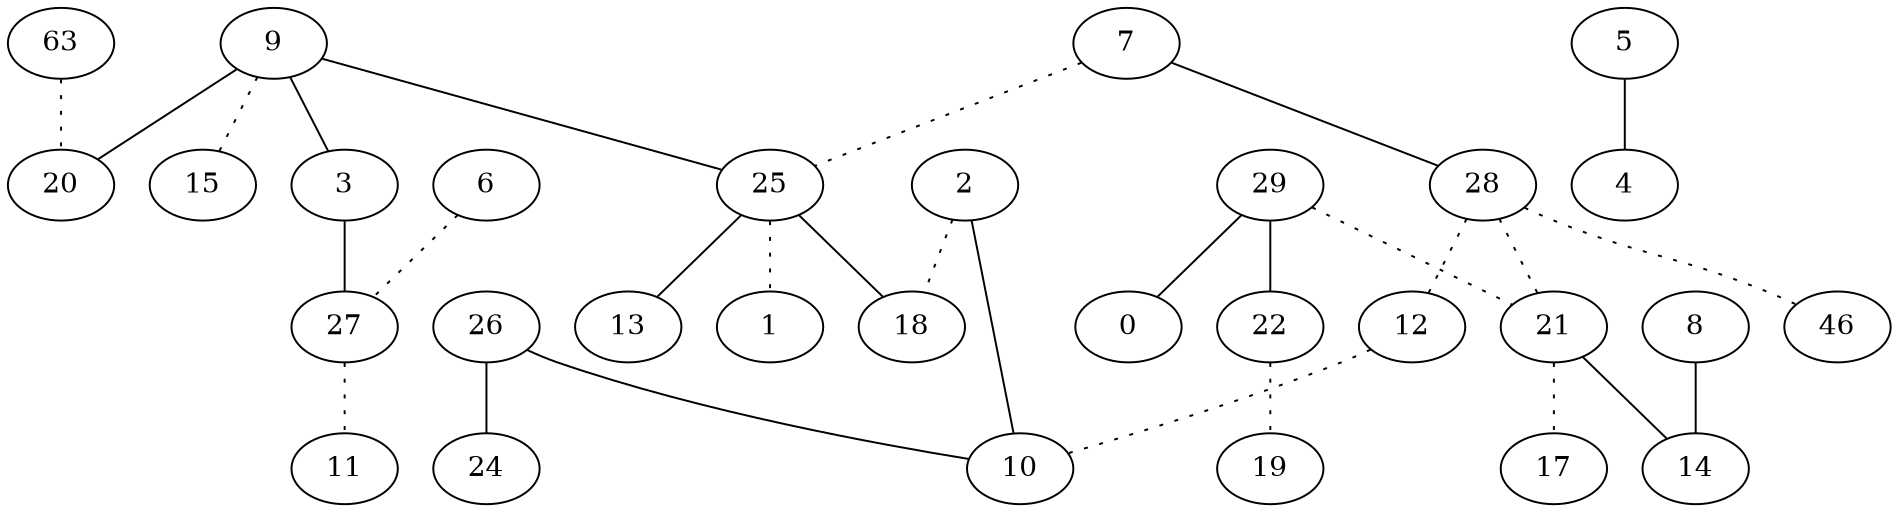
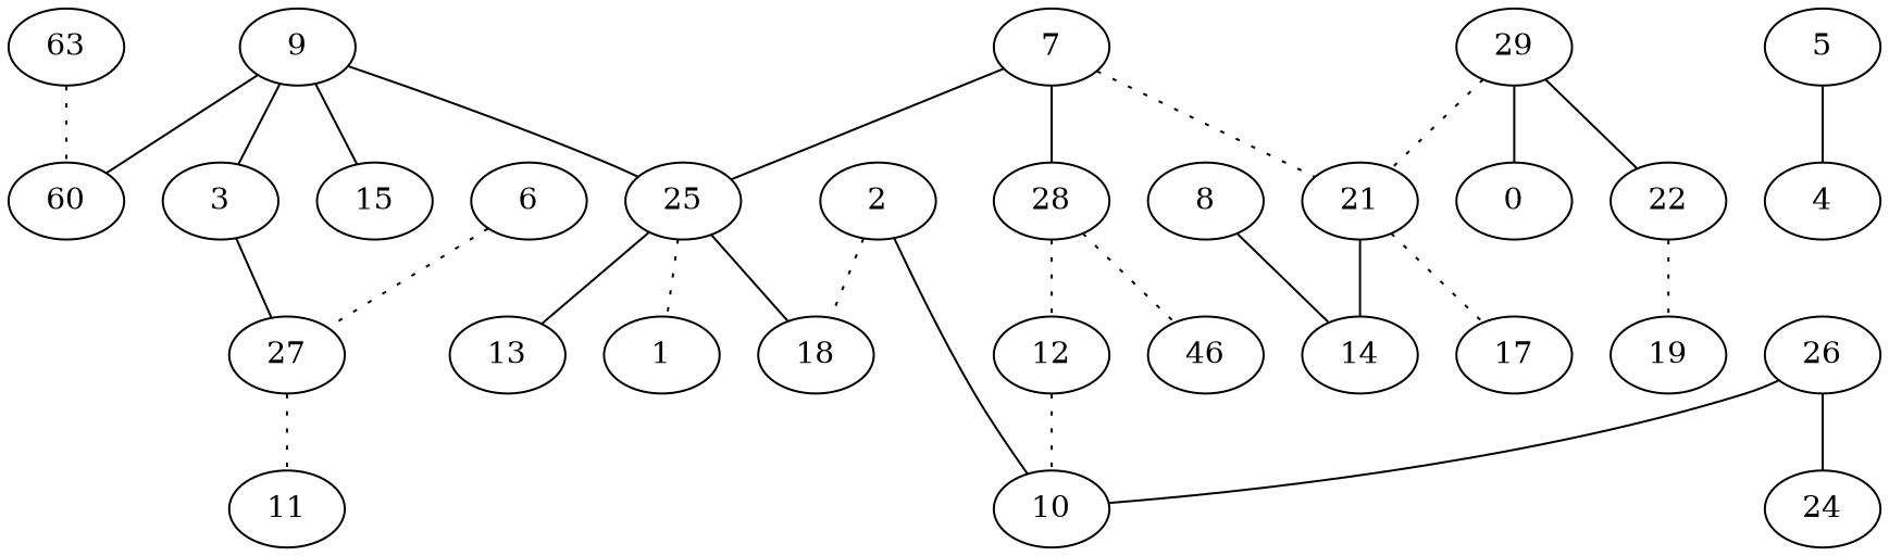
  digraph {
    edge [color=black dir=none style=solid]
    9
-   20
+   20 [label=60]
    15
    3
    25
    27
    18
    1
    13
    29
    22
    0
    19
    21
    14
    17
    6
    11
    28
    n20 [label=46]
    12
    10
    5
    4
    7
    26
    24
    n28 [label=63]
    2
    8
    subgraph sub_1 {
      9
      20
      15
      3
      25
      27
      18
      1
      13
      29
      22
      0
      19
      21
      14
      17
      6
      11
      28
      n20
      12
      10
      5
      4
      7
      26
      24
      n28
      2
      8
    }
    9 -> 20
-   9 -> 15 [style=dotted]
+   9 -> 15
    9 -> 3
    9 -> 25
    3 -> 27
    25 -> 18
    25 -> 1 [style=dotted]
    25 -> 13
    27 -> 11 [style=dotted]
    29 -> 22
    29 -> 0
    29 -> 21 [style=dotted]
    22 -> 19 [style=dotted]
    21 -> 14
    21 -> 17 [style=dotted]
    6 -> 27 [style=dotted]
    28 -> n20 [style=dotted]
    28 -> 12 [style=dotted]
    12 -> 10 [style=dotted]
    5 -> 4
-   7 -> 25 [style=dotted]
-   28 -> 21 [style=dotted]
+   7 -> 25
+   7 -> 21 [style=dotted]
    7 -> 28
    26 -> 10
    26 -> 24
    n28 -> 20 [style=dotted]
    2 -> 18 [style=dotted]
    2 -> 10
    8 -> 14
  }
